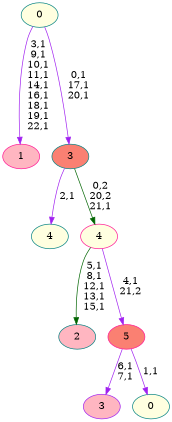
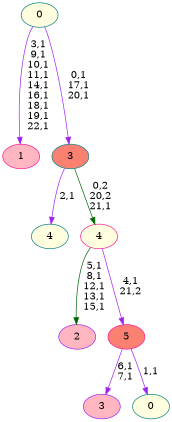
  digraph {
    node [style=filled fillcolor=lightyellow color=teal]
    edge [color=purple]
    n1 [label=4]
    n2 [label=3 fillcolor=lightpink color=purple]
-   n3 [label=2 fillcolor=lightpink]
+   n3 [label=2 fillcolor=lightpink color=purple]
    n4 [label=1 fillcolor=lightpink color=deeppink]
    n5 [label=0]
    5 [fillcolor=salmon color=deeppink]
    4 [color=deeppink]
    3 [fillcolor=salmon]
    0
    5 -> n2 [label="6,1\n7,1"]
    5 -> n5 [label="1,1"]
    4 -> n3 [label="5,1\n8,1\n12,1\n13,1\n15,1" color=darkgreen]
    4 -> 5 [label="4,1\n21,2"]
    3 -> n1 [label="2,1"]
    3 -> 4 [label="0,2\n20,2\n21,1" color=darkgreen]
    0 -> n4 [label="3,1\n9,1\n10,1\n11,1\n14,1\n16,1\n18,1\n19,1\n22,1"]
    0 -> 3 [label="0,1\n17,1\n20,1"]
  }
